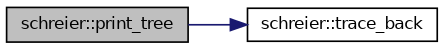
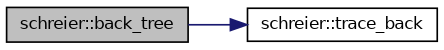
  digraph {
    rankdir=LR
    node [color=black fontname=Helvetica fontsize=10 shape=record style=filled]
-   n1 [fillcolor=grey75 fontcolor=black height=0.2 label="schreier::print_tree" width=0.4]
+   n1 [fillcolor=grey75 fontcolor=black height=0.2 label="schreier::back_tree" width=0.4]
    n2 [fillcolor=white height=0.2 label="schreier::trace_back" width=0.4]
    n1 -> n2 [color=midnightblue fontname=Helvetica fontsize=10 labelfontname=Helvetica labelfontsize=10 style=solid]
  }
